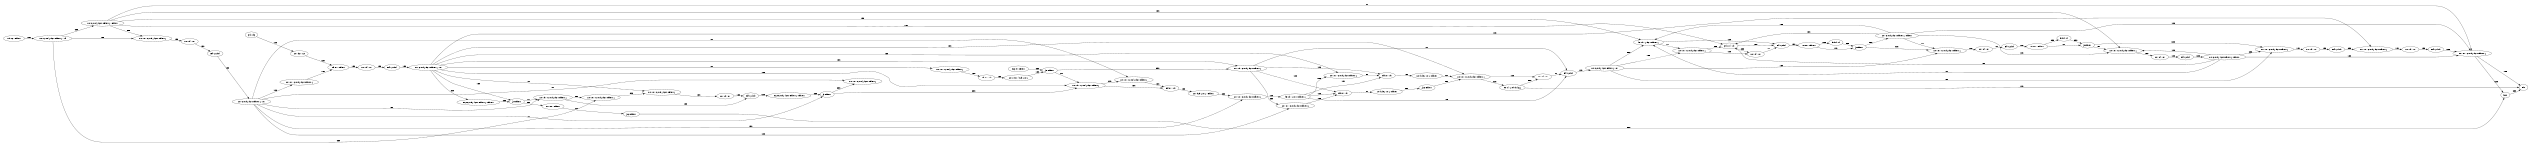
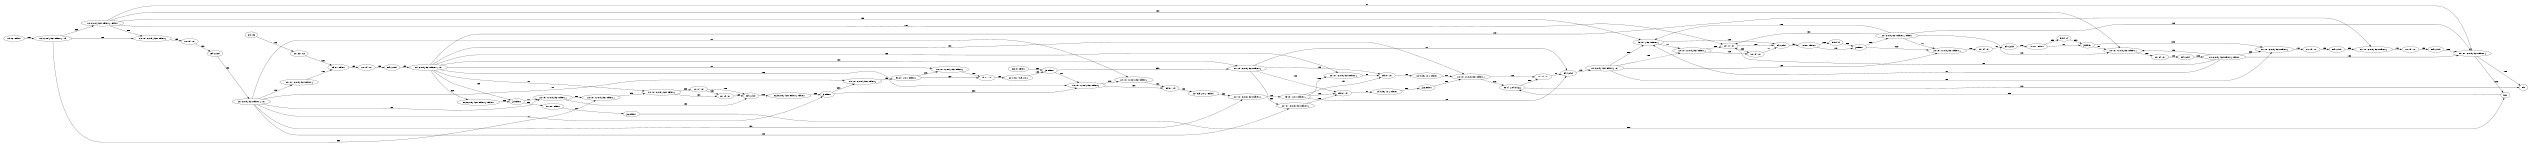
  digraph {
    fontname="Patrick Hand"
    rankdir=LR
    node [fontname="Patrick Hand"]
    edge [fontname="Patrick Hand"]
    n1 [label="push rbp"]
    n2 [label="mov rbp , rsp"]
    n3 [label="add rax , address"]
    n4 [label="sub rsp , address"]
    n5 [label="mov qword [ rbp - address ] , rdi"]
    n6 [label="mov qword [ rbp - address ] , address"]
    n7 [label="mov rax , qword [ rbp - address ]"]
    n8 [label="mov rcx , qword [ rbp - address ]"]
    n9 [label="mov rax , qword [ rbp - address ]"]
    n10 [label="mov rax , qword [ rbp - address ]"]
    n11 [label="lea rdx , [ rbp - address ]"]
-   n12 [label="push rsi , rdx"]
+   n12 [label="mov rsi , rdx"]
    n13 [label="mov rdi , rax"]
    n14 [label="mov rax , qword [ rbp - address ]"]
    n15 [label="mov rdi , rax"]
    n16 [label=retn]
    n17 [label=leave]
    n18 [label="mov rax , qword [ rbp - address ]"]
    n19 [label="call symbol"]
    n20 [label="mov rdi , rax"]
    n21 [label="call symbol"]
    n22 [label="mov qword [ rbp - address ] , rax"]
    n23 [label="mov rax , qword [ rbp - address ]"]
    n24 [label="mov rdx , qword [ rbp - address ]"]
    n25 [label="je address"]
    n26 [label="mov rax , qword [ rbp - address ]"]
    n27 [label="mov rax , qword [ rbp - address ]"]
    n28 [label="mov rax , qword [ rbp - address ]"]
    n29 [label="mov rax , qword [ rbp - address ]"]
    n30 [label="call symbol"]
    n31 [label="mov rdx , qword [ rbp - address ]"]
+   n32 [label="lea rdx , [ rax - address ]"]
    n33 [label="add rax , rdx"]
    n34 [label="lea rdx , [ rax + address ]"]
    n35 [label="add rax , rdx"]
    n36 [label="mov rdi , rax"]
    n37 [label="call symbol"]
    n38 [label="mov qword [ rbp - address ] , rax"]
    n39 [label="cmp qword [ rbp - address ] , address"]
    n40 [label="jne address"]
    n41 [label="mov rax , qword [ rbp - address ]"]
    n42 [label="mov rax , qword [ rbp - address ]"]
    n43 [label="mov rax , qword [ rbp - address ]"]
    n44 [label="mov rdx , qword [ rbp - address ]"]
    n45 [label="mov rax , qword [ rbp - address ]"]
    n46 [label="mov eax , address"]
+   n47 [label="mov rsi , rcx"]
    n48 [label="mov rdi , rax"]
    n49 [label="add rax , rdx"]
    n50 [label="lea rsi , [ rel string ]"]
    n51 [label="mov rdi , rax"]
    n52 [label="add rax , rdx"]
    n53 [label="call symbol"]
    n54 [label="mov rdi , rax"]
    n55 [label="jmp address"]
    n56 [label="cmp qword [ rbp - address ] , address"]
    n57 [label="mov byte [ rax ] , address"]
    n58 [label="mov byte [ rax ] , address"]
    n59 [label="mov byte [ rax ] , address"]
    n60 [label="mov qword [ rbp - address ] , rax"]
    n61 [label="movzx eax , byte [ rax ]"]
    n62 [label="jne address"]
    n63 [label="cmp al , address"]
    n64 [label="mov rax , qword [ rbp - address ]"]
    n65 [label="mov rdi , rax"]
    n66 [label="call symbol"]
    n67 [label="xor eax , address"]
    n68 [label="test al , al"]
    n69 [label="je address"]
    n70 [label="mov rax , qword [ rbp - address ]"]
    n71 [label="mov rdi , rax"]
    n72 [label="call symbol"]
    n73 [label="call symbol"]
    n74 [label="mov qword [ rbp - address ] , address"]
    n75 [label="jmp address"]
    n76 [label="call symbol"]
    n77 [label="mov qword [ rbp - address ] , address"]
    n78 [label="xor eax , address"]
    n79 [label="test al , al"]
    n80 [label="je address"]
    n1 -> n2 [label=DFG]
    n2 -> n3 [label=CFG]
    n3 -> n36 [label=DFG]
    n4 -> n5 [label=CFG]
    n5 -> n6 [label=CFG]
    n5 -> n7 [label=DFG]
    n5 -> n8 [label=CFG]
    n6 -> n7 [label=CFG]
    n6 -> n9 [label=DFG]
    n6 -> n10 [label=DFG]
    n6 -> n11 [label=DFG]
    n6 -> n12 [label=DFG]
    n7 -> n13 [label=DFG]
    n8 -> n14 [label=CFG]
    n9 -> n15 [label=DFG]
    n10 -> n16 [label=DFG]
    n10 -> n17 [label=CFG]
    n11 -> n18 [label=CFG]
    n11 -> n19 [label=DFG]
    n12 -> n19 [label=DFG]
    n12 -> n20 [label=CFG]
    n13 -> n21 [label=DFG]
+   n14 -> n47 [label=CFG]
    n14 -> n48 [label=DFG]
    n15 -> n73 [label=DFG]
-   n17 -> n16 [label=CFG]
+   n17 -> n50 [label=CFG]
    n18 -> n12 [label=CFG]
    n18 -> n20 [label=DFG]
    n19 -> n78 [label=DFG]
    n20 -> n19 [label=DFG]
    n21 -> n22 [label=DFG]
    n22 -> n23 [label=DFG]
    n22 -> n24 [label=DFG]
    n22 -> n25 [label=DFG]
    n22 -> n26 [label=DFG]
    n22 -> n27 [label=DFG]
    n22 -> n28 [label=DFG]
    n22 -> n29 [label=DFG]
    n23 -> n3 [label=DFG]
    n24 -> n8 [label=CFG]
    n24 -> n30 [label=DFG]
    n25 -> n26 [label=CFG]
    n25 -> n31 [label=CFG]
+   n26 -> n32 [label=DFG]
    n27 -> n33 [label=DFG]
    n28 -> n34 [label=DFG]
    n29 -> n35 [label=DFG]
    n30 -> n56 [label=CFG]
    n31 -> n27 [label=CFG]
    n31 -> n33 [label=DFG]
+   n32 -> n43 [label=CFG]
+   n32 -> n52 [label=DFG]
    n33 -> n57 [label=DFG]
    n34 -> n35 [label=DFG]
    n34 -> n41 [label=CFG]
    n34 -> n49 [label=DFG]
    n34 -> n53 [label=DFG]
    n35 -> n59 [label=DFG]
    n36 -> n37 [label=DFG]
    n37 -> n38 [label=DFG]
    n38 -> n14 [label=DFG]
    n38 -> n31 [label=DFG]
    n38 -> n39 [label=CFG]
    n38 -> n40 [label=DFG]
    n38 -> n41 [label=DFG]
    n38 -> n42 [label=DFG]
    n38 -> n43 [label=DFG]
    n38 -> n44 [label=DFG]
    n38 -> n45 [label=DFG]
    n39 -> n40 [label=CFG]
    n40 -> n24 [label=CFG]
    n40 -> n46 [label=CFG]
    n41 -> n49 [label=DFG]
    n42 -> n50 [label=CFG]
    n42 -> n51 [label=DFG]
    n43 -> n52 [label=DFG]
    n44 -> n29 [label=CFG]
    n44 -> n35 [label=DFG]
    n44 -> n49 [label=DFG]
    n44 -> n53 [label=DFG]
    n45 -> n54 [label=DFG]
    n46 -> n55 [label=CFG]
+   n47 -> n30 [label=DFG]
+   n47 -> n48 [label=CFG]
    n48 -> n30 [label=DFG]
    n49 -> n58 [label=DFG]
    n50 -> n16 [label=DFG]
    n50 -> n51 [label=CFG]
    n51 -> n53 [label=DFG]
    n52 -> n61 [label=DFG]
    n53 -> n60 [label=DFG]
    n54 -> n76 [label=DFG]
    n55 -> n17 [label=CFG]
    n56 -> n25 [label=CFG]
    n57 -> n28 [label=CFG]
    n58 -> n42 [label=CFG]
    n59 -> n75 [label=CFG]
    n60 -> n11 [label=CFG]
    n60 -> n18 [label=DFG]
    n60 -> n64 [label=DFG]
    n60 -> n70 [label=DFG]
    n61 -> n62 [label=DFG]
    n62 -> n31 [label=CFG]
    n62 -> n44 [label=CFG]
    n63 -> n62 [label=CFG]
    n64 -> n65 [label=DFG]
    n65 -> n66 [label=DFG]
    n66 -> n67 [label=DFG]
    n67 -> n68 [label=CFG]
    n67 -> n69 [label=DFG]
    n68 -> n69 [label=CFG]
    n69 -> n9 [label=CFG]
    n69 -> n70 [label=CFG]
    n70 -> n71 [label=DFG]
    n71 -> n72 [label=DFG]
    n72 -> n45 [label=CFG]
    n73 -> n77 [label=CFG]
    n74 -> n9 [label=DFG]
    n74 -> n10 [label=DFG]
    n74 -> n11 [label=DFG]
    n74 -> n12 [label=DFG]
    n74 -> n64 [label=CFG]
    n75 -> n42 [label=CFG]
    n76 -> n10 [label=CFG]
    n77 -> n9 [label=DFG]
    n77 -> n10 [label=DFG]
    n77 -> n11 [label=DFG]
    n77 -> n12 [label=DFG]
    n77 -> n70 [label=CFG]
    n78 -> n79 [label=CFG]
    n78 -> n80 [label=DFG]
    n79 -> n80 [label=CFG]
    n80 -> n64 [label=CFG]
    n80 -> n74 [label=CFG]
  }
